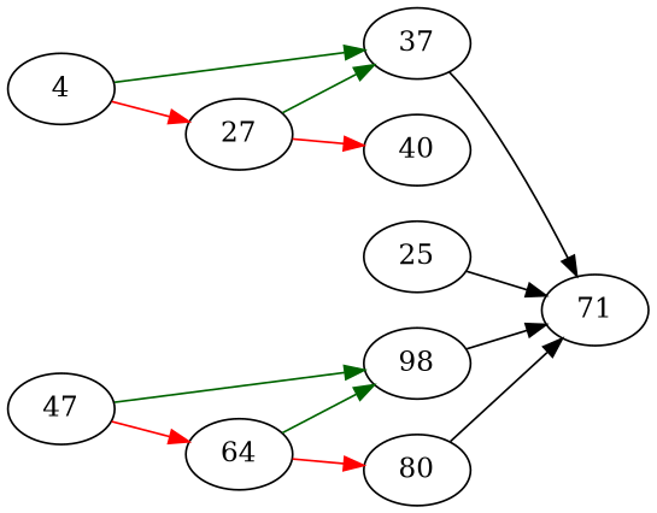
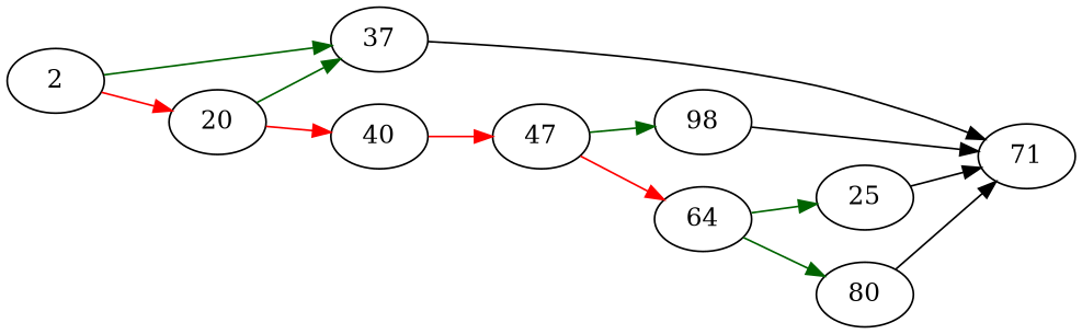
  strict digraph {
    rankdir=LR
    edge [color=red cond=false]
-   4 [entry=true]
-   27
+   4 [entry=true label=2]
+   27 [label=20]
    37
    25
    71
    40
    n7 [label=47]
    n8 [label=98]
    n9 [label=64]
    n10 [label=80]
    4 -> 27
    4 -> 37 [color=darkgreen cond=true]
    27 -> 37 [color=darkgreen cond=true]
    27 -> 40
    37 -> 71 [color="" cond=""]
    25 -> 71 [color="" cond=""]
+   40 -> n7
    n7 -> n8 [color=darkgreen cond=true]
    n7 -> n9
    n8 -> 71 [color="" cond=""]
-   n9 -> n8 [color=darkgreen cond=true]
-   n9 -> n10
+   n9 -> 25 [color=darkgreen cond=true]
+   n9 -> n10 [color=darkgreen]
    n10 -> 71 [color="" cond=""]
  }
